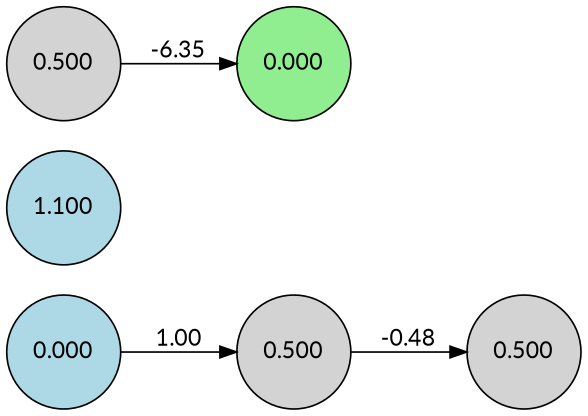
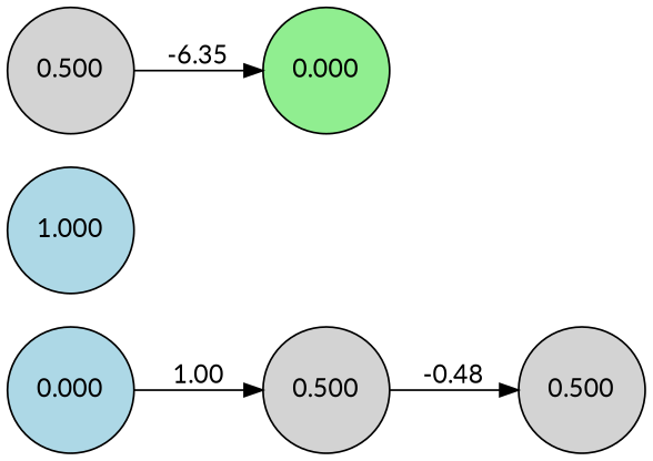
  digraph {
    rankdir=LR
    fontname=Lato
    node [fillcolor=lightgray shape=circle style=filled fontname=Lato]
    edge [fontname=Lato]
    n1 [fillcolor=lightblue label=0.000]
    n2 [label=0.500]
-   n3 [fillcolor=lightblue label=1.100]
+   n3 [fillcolor=lightblue label=1.000]
    n4 [fillcolor=lightgreen label=0.000]
    n5 [label=0.500]
    n6 [label=0.500]
    n1 -> n2 [label=1.00]
    n2 -> n6 [label=-0.48]
    n5 -> n4 [label=-6.35]
  }
